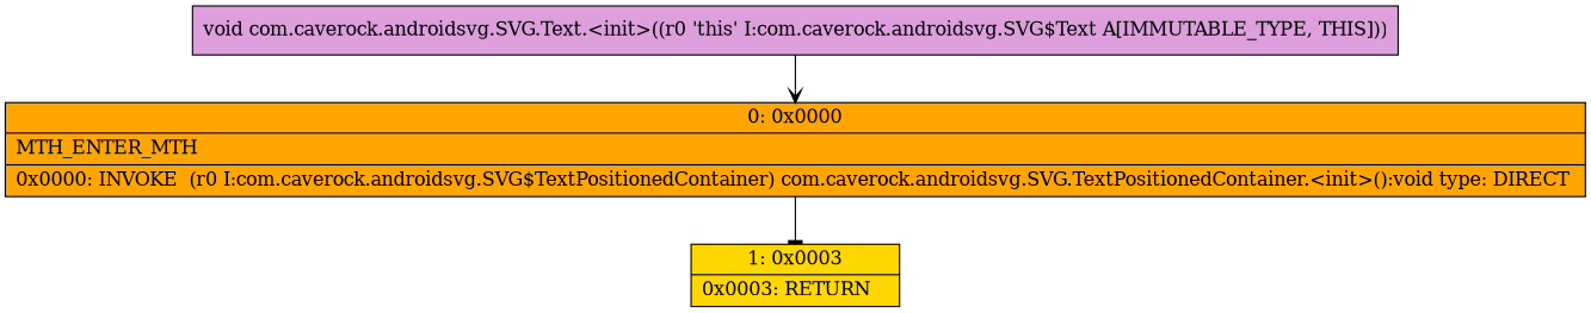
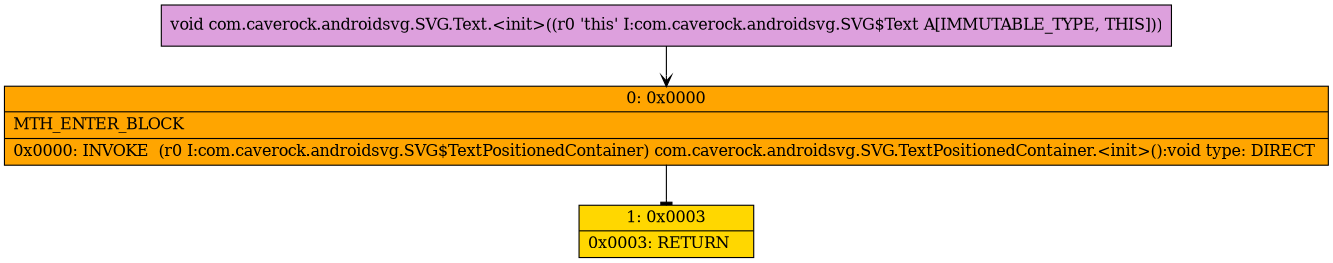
  digraph {
    node [shape=record style=filled]
-   n1 [label="{0\:\ 0x0000|MTH_ENTER_MTH\l|0x0000: INVOKE  (r0 I:com.caverock.androidsvg.SVG$TextPositionedContainer) com.caverock.androidsvg.SVG.TextPositionedContainer.\<init\>():void type: DIRECT \l}" fillcolor=orange]
+   n1 [label="{0\:\ 0x0000|MTH_ENTER_BLOCK\l|0x0000: INVOKE  (r0 I:com.caverock.androidsvg.SVG$TextPositionedContainer) com.caverock.androidsvg.SVG.TextPositionedContainer.\<init\>():void type: DIRECT \l}" fillcolor=orange]
    n2 [label="{1\:\ 0x0003|0x0003: RETURN   \l}" fillcolor=gold]
    n3 [label="{void com.caverock.androidsvg.SVG.Text.\<init\>((r0 'this' I:com.caverock.androidsvg.SVG$Text A[IMMUTABLE_TYPE, THIS])) }" fillcolor=plum]
    n1 -> n2 [arrowhead=tee]
    n3 -> n1 [arrowhead=vee]
  }
